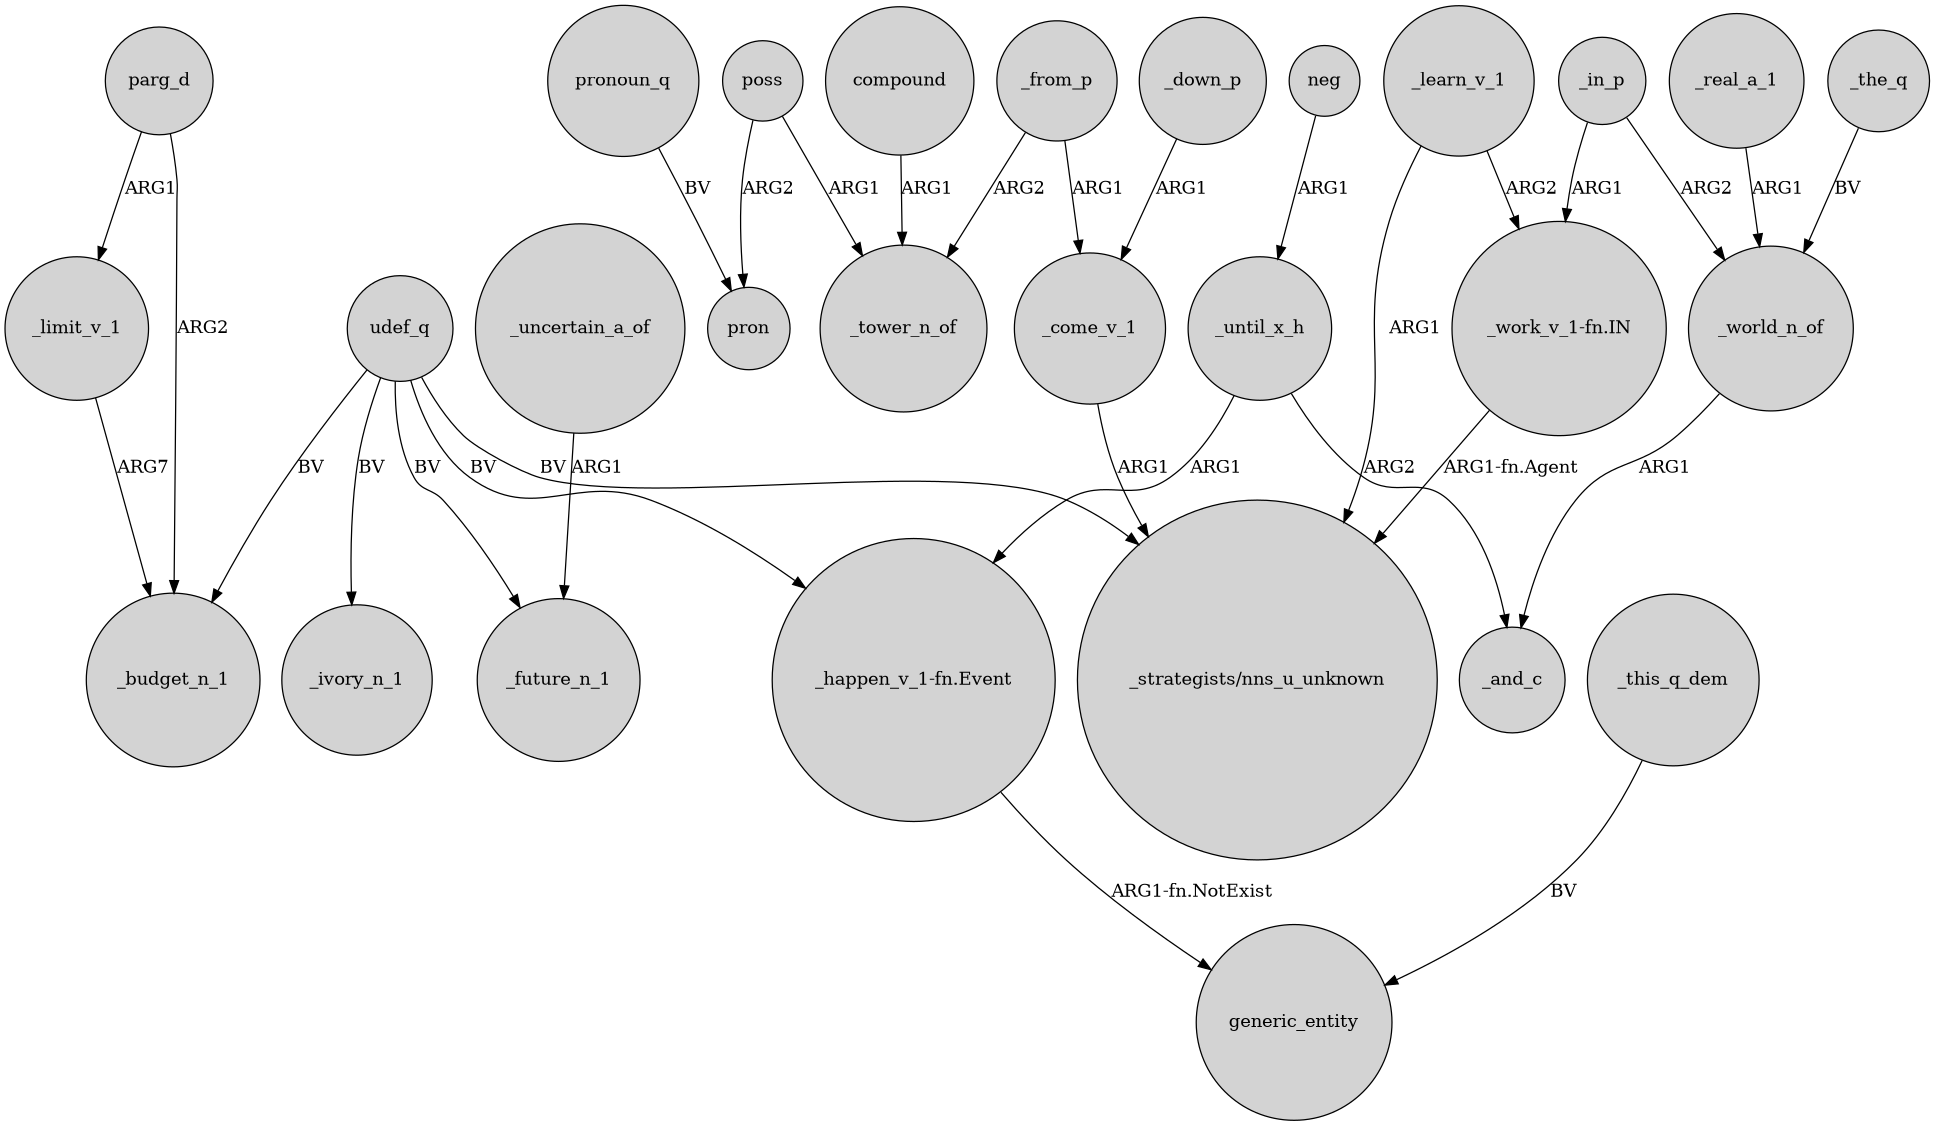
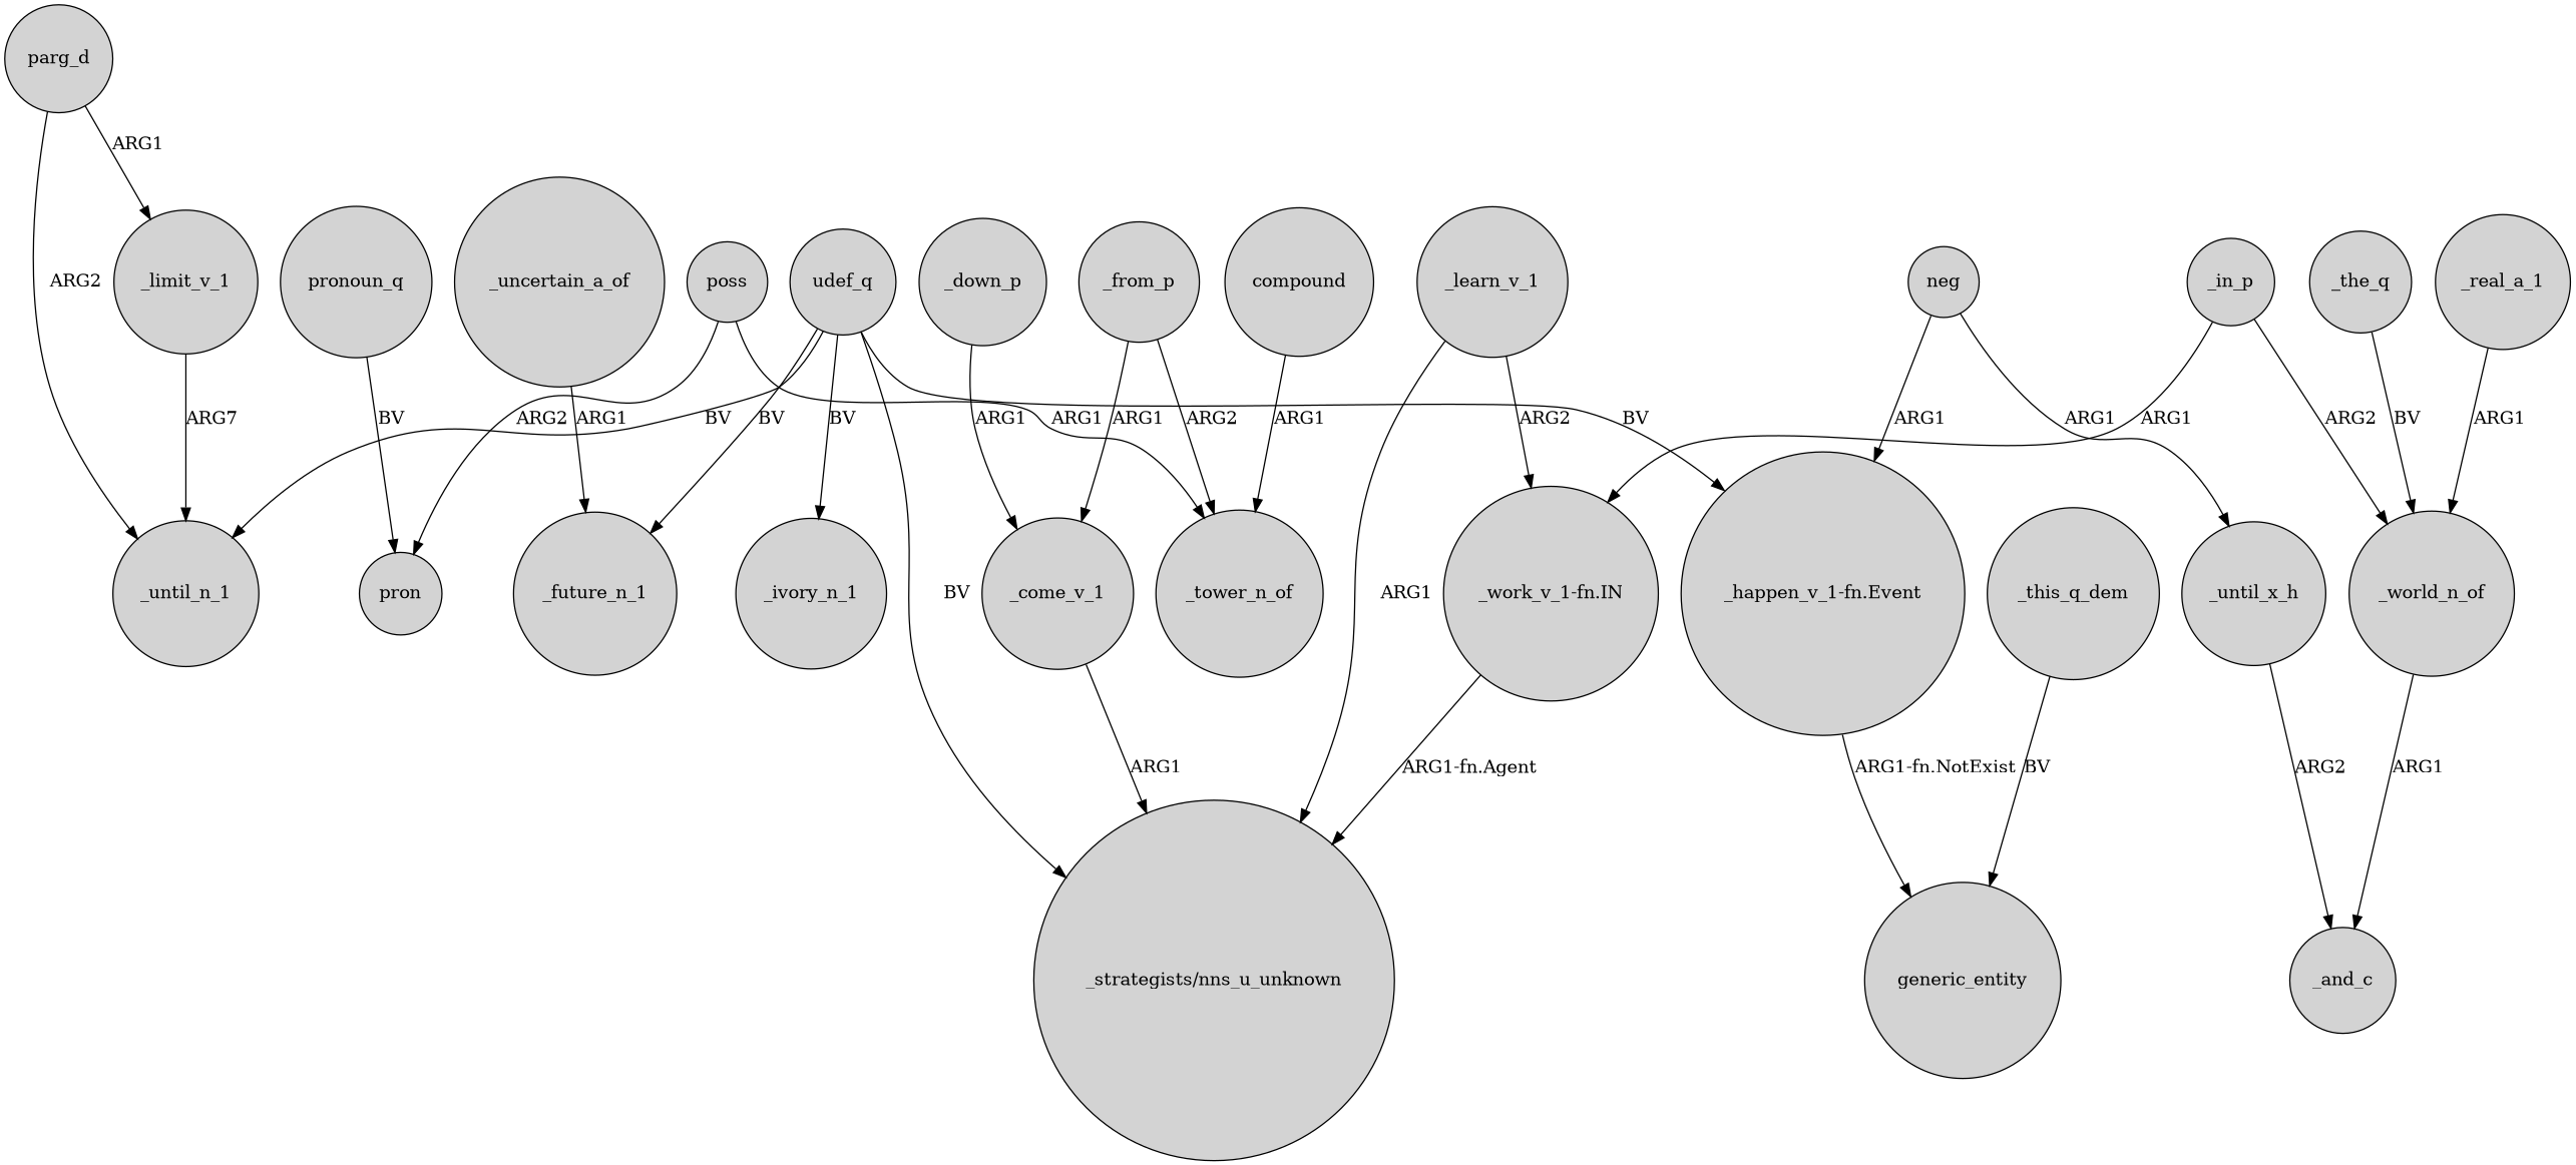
  digraph {
    node [shape=circle style=filled]
    parg_d
    _limit_v_1
-   _budget_n_1
+   _budget_n_1 [label=_until_n_1]
    _come_v_1
    "_strategists/nns_u_unknown"
    _in_p
    _world_n_of
    "_work_v_1-fn.IN"
    _and_c
    poss
    pron
    _tower_n_of
    compound
    _until_x_h
    "_happen_v_1-fn.Event"
    generic_entity
    _learn_v_1
    pronoun_q
    udef_q
    _ivory_n_1
    _future_n_1
    _this_q_dem
    _real_a_1
    _down_p
    _from_p
    _uncertain_a_of
    _the_q
    neg
    parg_d -> _limit_v_1 [label=ARG1]
    parg_d -> _budget_n_1 [label=ARG2]
    _limit_v_1 -> _budget_n_1 [label=ARG7]
    _come_v_1 -> "_strategists/nns_u_unknown" [label=ARG1]
    _in_p -> _world_n_of [label=ARG2]
    _in_p -> "_work_v_1-fn.IN" [label=ARG1]
    _world_n_of -> _and_c [label=ARG1]
    "_work_v_1-fn.IN" -> "_strategists/nns_u_unknown" [label="ARG1-fn.Agent"]
    poss -> pron [label=ARG2]
    poss -> _tower_n_of [label=ARG1]
    compound -> _tower_n_of [label=ARG1]
    _until_x_h -> _and_c [label=ARG2]
-   _until_x_h -> "_happen_v_1-fn.Event" [label=ARG1]
+   neg -> "_happen_v_1-fn.Event" [label=ARG1]
    "_happen_v_1-fn.Event" -> generic_entity [label="ARG1-fn.NotExist"]
    _learn_v_1 -> "_strategists/nns_u_unknown" [label=ARG1]
    _learn_v_1 -> "_work_v_1-fn.IN" [label=ARG2]
    pronoun_q -> pron [label=BV]
    udef_q -> _budget_n_1 [label=BV]
    udef_q -> "_strategists/nns_u_unknown" [label=BV]
    udef_q -> "_happen_v_1-fn.Event" [label=BV]
    udef_q -> _ivory_n_1 [label=BV]
    udef_q -> _future_n_1 [label=BV]
    _this_q_dem -> generic_entity [label=BV]
    _real_a_1 -> _world_n_of [label=ARG1]
    _down_p -> _come_v_1 [label=ARG1]
    _from_p -> _come_v_1 [label=ARG1]
    _from_p -> _tower_n_of [label=ARG2]
    _uncertain_a_of -> _future_n_1 [label=ARG1]
    _the_q -> _world_n_of [label=BV]
    neg -> _until_x_h [label=ARG1]
  }
